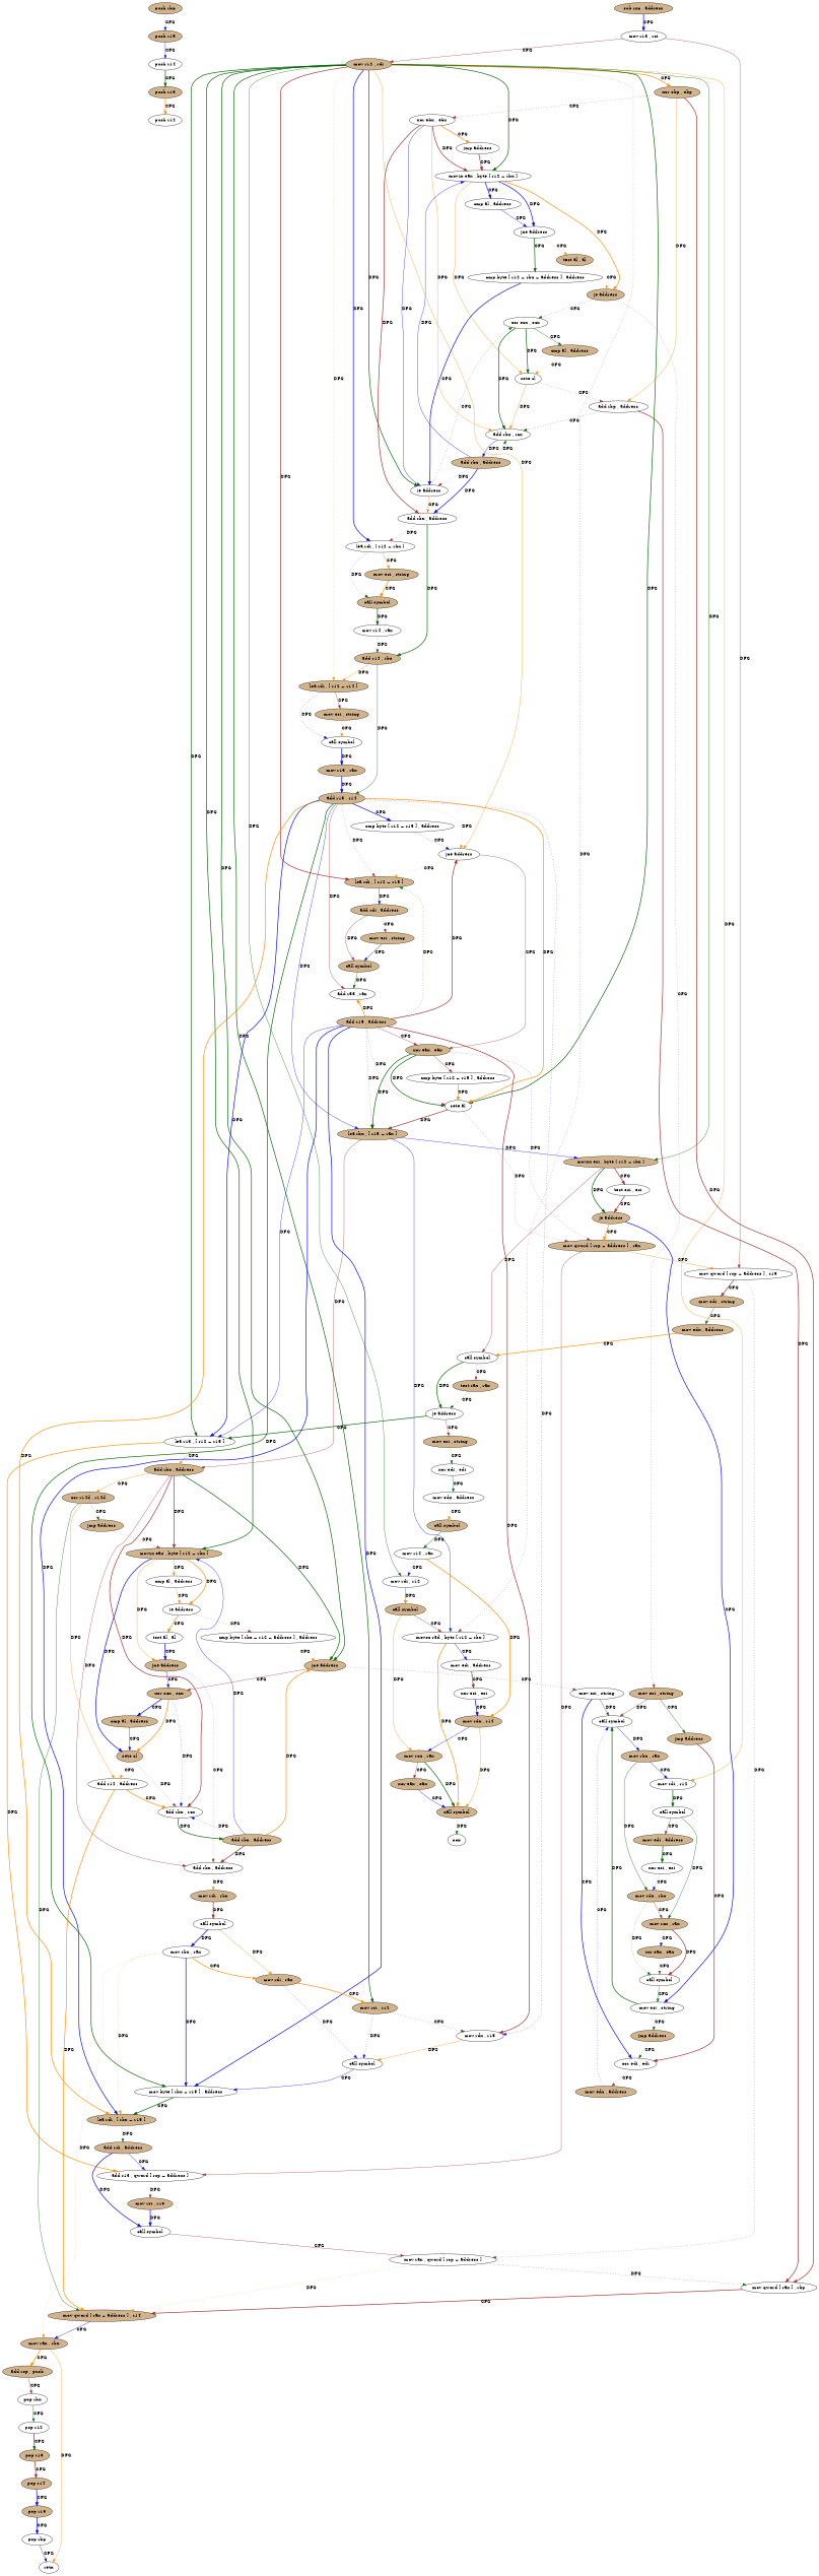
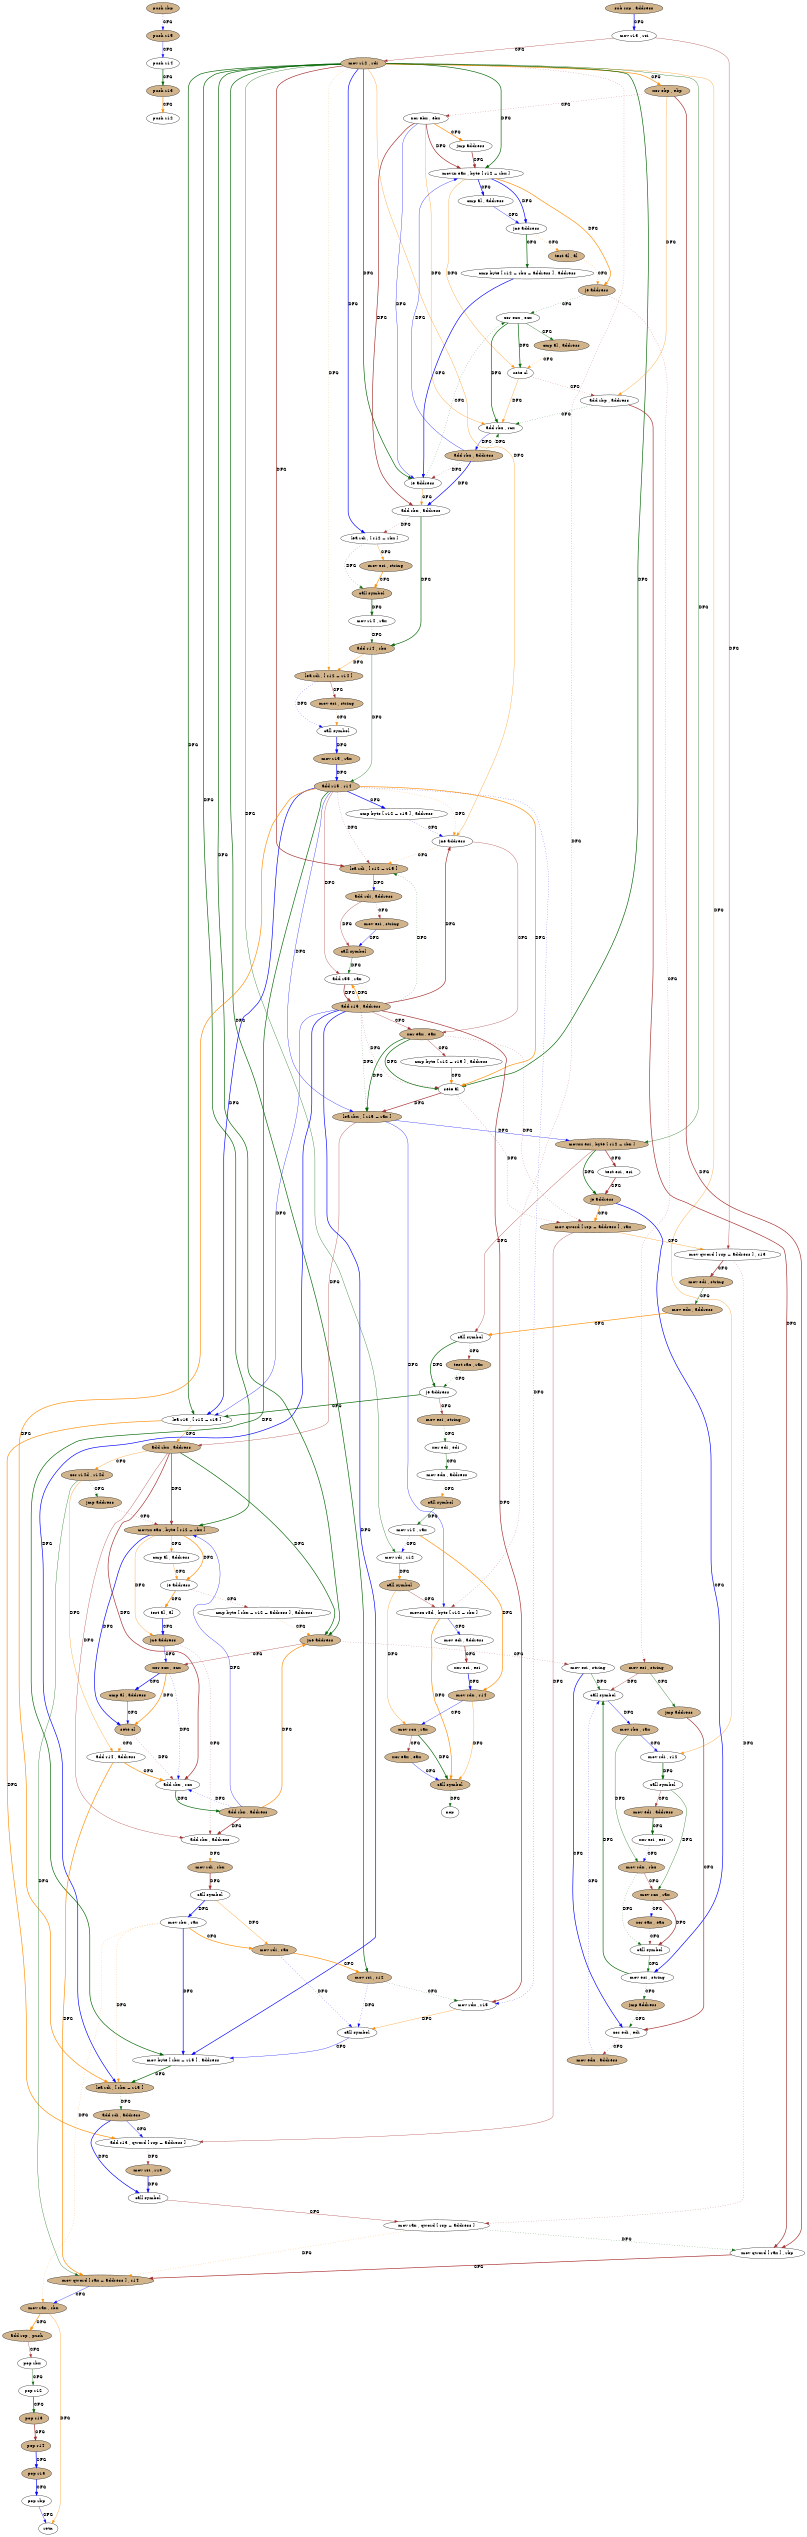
  digraph {
    node [fillcolor=tan style=filled]
    edge [color=brown style=bold]
    n1 [label="push rbp"]
    n2 [label="push r15"]
    n3 [fillcolor=white label="push r14"]
    n4 [label="push r13"]
    n5 [fillcolor=white label="push r12"]
    n6 [label="sub rsp , address"]
    n7 [fillcolor=white label="mov r13 , rsi"]
    n8 [label="mov r12 , rdi"]
    n9 [fillcolor=white label="mov qword [ rsp + address ] , r13"]
    n10 [label="xor ebp , ebp"]
    n11 [fillcolor=white label="movzx eax , byte [ r12 + rbx ]"]
    n12 [fillcolor=white label="je address"]
    n13 [fillcolor=white label="lea rdi , [ r12 + rbx ]"]
    n14 [label="lea rdi , [ r12 + r14 ]"]
    n15 [fillcolor=white label="jne address"]
    n16 [label="lea rdi , [ r12 + r15 ]"]
    n17 [fillcolor=white label="mov rdi , r12"]
    n18 [fillcolor=white label="sete al"]
    n19 [label="movsx esi , byte [ r12 + rbx ]"]
    n20 [fillcolor=white label="lea r13 , [ r12 + r15 ]"]
    n21 [fillcolor=white label="mov rdi , r12"]
    n22 [fillcolor=white label="movsx r8d , byte [ r12 + rbx ]"]
    n23 [label="movzx eax , byte [ r12 + rbx ]"]
    n24 [label="jne address"]
    n25 [label="mov rsi , r12"]
    n26 [label="mov edi , string"]
    n27 [fillcolor=white label="mov rax , qword [ rsp + address ]"]
    n28 [fillcolor=white label="xor ebx , ebx"]
    n29 [fillcolor=white label="add rbp , address"]
    n30 [fillcolor=white label="mov qword [ rax ] , rbp"]
    n31 [fillcolor=white label="cmp al , address"]
    n32 [fillcolor=white label="jne address"]
    n33 [label="je address"]
    n34 [fillcolor=white label="sete cl"]
    n35 [fillcolor=white label="add rbx , address"]
    n36 [fillcolor=white label="xor ecx , ecx"]
    n37 [label="mov esi , string"]
    n38 [label="call symbol"]
    n39 [label="mov esi , string"]
    n40 [fillcolor=white label="call symbol"]
    n41 [label="xor eax , eax"]
    n42 [label="add rdi , address"]
    n43 [fillcolor=white label="call symbol"]
    n44 [label="lea rbx , [ r15 + rax ]"]
    n45 [label="mov qword [ rsp + address ] , rax"]
    n46 [fillcolor=white label="test esi , esi"]
    n47 [label="je address"]
    n48 [fillcolor=white label="call symbol"]
    n49 [label="add rbx , address"]
    n50 [fillcolor=white label="add r13 , qword [ rsp + address ]"]
    n51 [label="call symbol"]
    n52 [fillcolor=white label="mov edi , address"]
    n53 [label="call symbol"]
    n54 [fillcolor=white label="cmp al , address"]
    n55 [fillcolor=white label="je address"]
    n56 [label="jne address"]
    n57 [label="sete cl"]
    n58 [fillcolor=white label="mov esi , string"]
    n59 [label="xor ecx , ecx"]
    n60 [fillcolor=white label="mov rdx , r15"]
    n61 [fillcolor=white label="call symbol"]
    n62 [fillcolor=white label="jmp address"]
    n63 [fillcolor=white label="add rbx , rcx"]
    n64 [label="mov qword [ rax + address ] , r14"]
    n65 [label="add r14 , rbx"]
    n66 [label="add rbx , address"]
    n67 [label="test al , al"]
    n68 [fillcolor=white label="cmp byte [ r12 + rbx + address ] , address"]
    n69 [label="mov esi , string"]
    n70 [label="jmp address"]
    n71 [fillcolor=white label="call symbol"]
    n72 [label="cmp al , address"]
    n73 [fillcolor=white label="xor edi , edi"]
    n74 [label="mov rbx , rax"]
    n75 [label="add r15 , r14"]
    n76 [label="mov edx , address"]
    n77 [fillcolor=white label="mov r14 , rax"]
    n78 [fillcolor=white label="cmp byte [ r12 + r15 ] , address"]
    n79 [fillcolor=white label="add r55 , rax"]
    n80 [fillcolor=white label="mov byte [ rbx + r15 ] , address"]
    n81 [label="lea rdi , [ rbx + r15 ]"]
    n82 [label="mov r15 , rax"]
    n83 [label="add r15 , address"]
    n84 [label="add rdi , address"]
    n85 [fillcolor=white label="cmp byte [ r12 + r15 ] , address"]
    n86 [label="mov esi , string"]
    n87 [label="call symbol"]
    n88 [label="mov rdx , rbx"]
    n89 [label="mov rcx , rax"]
    n90 [fillcolor=white label="call symbol"]
    n91 [label="mov edi , address"]
    n92 [fillcolor=white label="xor esi , esi"]
    n93 [label="xor eax , eax"]
    n94 [fillcolor=white label="mov esi , string"]
    n95 [label="jmp address"]
    n96 [label="xor r14d , r14d"]
    n97 [fillcolor=white label="add rbx , address"]
    n98 [fillcolor=white label="add rbx , rcx"]
    n99 [label="test rax , rax"]
    n100 [fillcolor=white label="je address"]
    n101 [label="mov rsi , r13"]
    n102 [label="mov edx , address"]
    n103 [label="mov esi , string"]
    n104 [fillcolor=white label="xor edi , edi"]
    n105 [fillcolor=white label="mov edx , address"]
    n106 [label="call symbol"]
    n107 [fillcolor=white label="mov r14 , rax"]
    n108 [label="mov rdx , r14"]
    n109 [label="mov rcx , rax"]
    n110 [label="xor eax , eax"]
    n111 [fillcolor=white label="xor esi , esi"]
    n112 [fillcolor=white label=nop]
    n113 [label="jmp address"]
    n114 [fillcolor=white label="add r14 , address"]
    n115 [label="mov rdi , rbx"]
    n116 [label="add rbx , address"]
    n117 [label="mov rax , rbx"]
    n118 [fillcolor=white label="cmp byte [ rbx + r12 + address ] , address"]
    n119 [fillcolor=white label="test al , al"]
    n120 [label="cmp al , address"]
    n121 [fillcolor=white label="call symbol"]
    n122 [fillcolor=white label="mov rbx , rax"]
    n123 [label="mov rdi , rax"]
    n124 [label="add rsp , push"]
    n125 [fillcolor=white label=retn]
    n126 [fillcolor=white label="call symbol"]
    n127 [fillcolor=white label="pop rbx"]
    n128 [fillcolor=white label="pop r12"]
    n129 [label="pop r13"]
    n130 [label="pop r14"]
    n131 [label="pop r15"]
    n132 [fillcolor=white label="pop rbp"]
    n1 -> n2 [color=blue label=CFG style=dotted]
    n2 -> n3 [color=blue label=CFG style=solid]
    n3 -> n4 [color=darkgreen label=CFG]
    n4 -> n5 [color=darkorange label=CFG]
    n6 -> n7 [color=blue label=CFG]
    n7 -> n8 [label=CFG style=solid]
    n7 -> n9 [label=DFG style=solid]
    n8 -> n10 [color=darkorange label=CFG]
    n8 -> n11 [color=darkgreen label=DFG]
    n8 -> n12 [color=darkgreen label=DFG]
    n8 -> n13 [color=blue label=DFG]
    n8 -> n14 [color=darkorange label=DFG style=dotted]
    n8 -> n15 [color=darkorange label=DFG style=solid]
    n8 -> n16 [label=DFG]
    n8 -> n17 [color=darkorange label=DFG style=solid]
    n8 -> n18 [color=darkgreen label=DFG]
    n8 -> n19 [color=darkgreen label=DFG style=solid]
    n8 -> n20 [color=darkgreen label=DFG]
    n8 -> n21 [color=darkgreen label=DFG style=solid]
    n8 -> n22 [label=DFG style=dotted]
    n8 -> n23 [color=darkgreen label=DFG]
    n8 -> n24 [color=darkgreen label=DFG]
    n8 -> n25 [color=darkgreen label=DFG]
    n9 -> n26 [label=CFG]
    n9 -> n27 [label=DFG style=dotted]
    n10 -> n28 [label=CFG style=dotted]
    n10 -> n29 [color=darkorange label=DFG style=solid]
    n10 -> n30 [label=DFG]
    n11 -> n31 [color=blue label=CFG]
    n11 -> n32 [color=blue label=DFG]
    n11 -> n33 [color=darkorange label=DFG]
    n11 -> n34 [color=darkorange label=DFG style=solid]
    n12 -> n35 [color=darkorange label=CFG style=solid]
    n12 -> n36 [color=darkgreen label=CFG style=dotted]
    n13 -> n37 [color=darkorange label=CFG style=solid]
    n13 -> n38 [color=darkgreen label=DFG style=dotted]
    n14 -> n39 [label=CFG style=solid]
    n14 -> n40 [color=blue label=DFG style=dotted]
    n15 -> n16 [color=darkorange label=CFG style=dotted]
    n15 -> n41 [label=CFG style=solid]
    n16 -> n42 [color=blue label=DFG style=solid]
    n17 -> n43 [color=darkgreen label=DFG]
    n18 -> n44 [label=DFG]
    n18 -> n45 [label=DFG style=dotted]
    n19 -> n46 [label=CFG]
    n19 -> n47 [color=darkgreen label=DFG]
    n19 -> n48 [label=DFG style=solid]
    n20 -> n49 [color=darkorange label=CFG style=solid]
    n20 -> n50 [color=darkorange label=DFG]
    n21 -> n51 [color=darkorange label=DFG]
    n22 -> n52 [color=blue label=CFG style=solid]
    n22 -> n53 [color=darkorange label=DFG]
    n23 -> n54 [color=darkorange label=CFG style=solid]
    n23 -> n55 [color=darkorange label=DFG]
    n23 -> n56 [color=darkorange label=DFG style=solid]
    n23 -> n57 [color=blue label=DFG]
    n24 -> n58 [label=CFG style=dotted]
    n24 -> n59 [label=CFG style=solid]
    n25 -> n60 [color=darkgreen label=CFG style=dotted]
    n25 -> n61 [color=blue label=DFG style=dotted]
    n26 -> n102 [color=darkgreen label=CFG style=solid]
    n27 -> n30 [color=darkgreen label=DFG style=dotted]
    n27 -> n64 [color=darkorange label=DFG style=dotted]
    n28 -> n11 [label=DFG]
    n28 -> n12 [color=blue label=DFG style=solid]
    n28 -> n35 [label=DFG]
    n28 -> n62 [color=darkorange label=CFG]
    n28 -> n63 [color=darkorange label=DFG style=solid]
    n29 -> n30 [label=DFG]
    n29 -> n63 [color=darkgreen label=CFG style=dotted]
    n30 -> n64 [label=CFG]
    n31 -> n32 [color=blue label=CFG style=solid]
    n32 -> n67 [color=darkorange label=CFG style=dotted]
    n32 -> n68 [color=darkgreen label=CFG]
    n33 -> n36 [color=darkgreen label=CFG style=dotted]
    n33 -> n69 [label=CFG style=dotted]
    n34 -> n29 [label=CFG style=dotted]
    n34 -> n63 [color=darkorange label=DFG style=solid]
    n35 -> n13 [label=DFG style=dotted]
    n35 -> n65 [color=darkgreen label=DFG]
    n36 -> n34 [color=darkgreen label=DFG]
    n36 -> n63 [color=darkgreen label=DFG]
    n36 -> n72 [color=darkgreen label=CFG style=solid]
    n37 -> n38 [color=darkorange label=CFG]
    n38 -> n77 [color=darkgreen label=DFG]
    n39 -> n40 [color=darkorange label=CFG style=dotted]
    n40 -> n82 [color=blue label=DFG]
    n41 -> n18 [color=darkgreen label=DFG]
    n41 -> n44 [color=darkgreen label=DFG]
    n41 -> n45 [label=DFG style=dotted]
    n41 -> n85 [label=CFG style=solid]
    n42 -> n86 [label=CFG style=dotted]
    n42 -> n87 [label=DFG style=solid]
    n43 -> n89 [color=darkgreen label=DFG style=solid]
    n43 -> n91 [label=CFG style=solid]
    n44 -> n19 [color=blue label=DFG style=solid]
    n44 -> n22 [color=blue label=DFG style=solid]
    n44 -> n49 [label=DFG style=solid]
    n45 -> n9 [color=darkorange label=CFG style=solid]
    n45 -> n50 [label=DFG style=solid]
    n46 -> n47 [label=CFG]
    n47 -> n45 [color=darkorange label=CFG]
    n47 -> n94 [color=blue label=CFG]
    n48 -> n99 [label=CFG style=dotted]
    n48 -> n100 [color=darkgreen label=DFG]
    n49 -> n23 [label=DFG]
    n49 -> n24 [color=darkgreen label=DFG]
    n49 -> n96 [color=darkorange label=CFG style=solid]
    n49 -> n97 [label=DFG style=solid]
    n49 -> n98 [label=DFG]
    n50 -> n101 [label=DFG style=dotted]
    n51 -> n22 [label=CFG style=solid]
    n51 -> n109 [color=darkorange label=DFG style=solid]
    n52 -> n111 [label=CFG]
    n53 -> n112 [color=darkgreen label=DFG style=dotted]
    n54 -> n55 [color=darkorange label=CFG style=solid]
    n55 -> n118 [label=CFG style=dotted]
    n55 -> n119 [color=darkorange label=CFG]
    n56 -> n59 [color=blue label=CFG style=solid]
    n56 -> n97 [label=CFG style=dotted]
    n57 -> n98 [label=DFG style=dotted]
    n57 -> n114 [color=darkorange label=CFG style=dotted]
    n58 -> n71 [color=darkgreen label=DFG style=solid]
    n58 -> n73 [color=blue label=CFG]
    n59 -> n57 [color=darkorange label=DFG]
    n59 -> n98 [color=blue label=DFG style=dotted]
    n59 -> n120 [color=blue label=CFG]
    n60 -> n61 [color=darkorange label=DFG style=solid]
    n61 -> n80 [color=blue label=CFG style=solid]
    n62 -> n11 [label=CFG]
    n63 -> n66 [color=blue label=DFG style=solid]
    n64 -> n117 [color=blue label=CFG style=solid]
    n65 -> n14 [color=darkorange label=DFG style=solid]
    n65 -> n75 [color=darkgreen label=DFG style=solid]
    n66 -> n11 [color=blue label=DFG style=solid]
    n66 -> n12 [label=DFG style=dotted]
    n66 -> n35 [color=blue label=DFG]
    n66 -> n63 [color=darkgreen label=DFG style=dotted]
    n67 -> n33 [color=darkorange label=CFG style=dotted]
    n68 -> n12 [color=blue label=CFG]
    n69 -> n70 [color=darkgreen label=CFG style=solid]
    n69 -> n71 [label=DFG style=solid]
    n70 -> n73 [label=CFG]
    n71 -> n74 [color=blue label=DFG style=solid]
    n72 -> n34 [color=darkorange label=CFG style=dotted]
    n73 -> n76 [label=CFG style=dotted]
    n74 -> n17 [color=blue label=CFG style=solid]
    n74 -> n88 [color=darkgreen label=DFG style=solid]
    n75 -> n15 [color=darkorange label=DFG style=dotted]
    n75 -> n16 [label=DFG style=dotted]
    n75 -> n18 [color=darkorange label=DFG]
    n75 -> n20 [color=blue label=DFG]
    n75 -> n44 [color=blue label=DFG style=solid]
    n75 -> n60 [color=blue label=DFG style=dotted]
    n75 -> n78 [color=blue label=CFG]
    n75 -> n79 [label=DFG style=solid]
    n75 -> n80 [color=darkgreen label=DFG]
    n75 -> n81 [color=darkorange label=DFG]
    n76 -> n71 [color=blue label=CFG style=dotted]
    n77 -> n65 [color=darkgreen label=DFG style=dotted]
    n78 -> n15 [color=blue label=CFG style=dotted]
+   n79 -> n83 [label=DFG]
    n80 -> n81 [color=darkgreen label=CFG]
    n81 -> n84 [color=darkgreen label=DFG style=dotted]
    n82 -> n75 [color=blue label=DFG]
    n83 -> n15 [label=DFG]
    n83 -> n16 [color=darkgreen label=DFG style=dotted]
    n83 -> n18 [label=DFG style=dotted]
    n83 -> n20 [color=blue label=DFG style=solid]
    n83 -> n41 [label=CFG style=solid]
    n83 -> n44 [color=darkgreen label=DFG style=dotted]
    n83 -> n60 [label=DFG]
    n83 -> n79 [color=darkorange label=DFG]
    n83 -> n80 [color=blue label=DFG]
    n83 -> n81 [color=blue label=DFG]
    n84 -> n50 [color=blue label=CFG style=solid]
    n84 -> n126 [color=blue label=DFG]
    n85 -> n18 [color=darkorange label=CFG]
    n86 -> n87 [color=blue label=CFG style=solid]
    n87 -> n79 [color=darkgreen label=DFG style=solid]
    n88 -> n89 [label=CFG style=solid]
    n88 -> n90 [color=darkgreen label=DFG style=dotted]
    n89 -> n90 [label=DFG]
    n89 -> n93 [color=blue label=CFG style=dotted]
    n90 -> n94 [color=darkgreen label=CFG style=solid]
    n91 -> n92 [color=darkgreen label=CFG]
    n92 -> n88 [color=blue label=CFG style=dotted]
    n93 -> n90 [label=CFG style=dotted]
    n94 -> n71 [color=darkgreen label=DFG]
    n94 -> n95 [color=darkgreen label=CFG style=dotted]
    n95 -> n73 [color=darkgreen label=CFG style=dotted]
    n96 -> n64 [color=darkgreen label=DFG style=solid]
    n96 -> n113 [color=darkgreen label=CFG style=dotted]
    n96 -> n114 [color=darkorange label=DFG style=solid]
    n97 -> n115 [color=darkorange label=DFG style=dotted]
    n98 -> n116 [color=darkgreen label=DFG]
    n99 -> n100 [color=darkgreen label=CFG style=dotted]
    n100 -> n20 [color=darkgreen label=CFG]
    n100 -> n103 [label=CFG style=solid]
    n101 -> n126 [color=blue label=DFG]
    n102 -> n48 [color=darkorange label=CFG]
    n103 -> n104 [color=darkgreen label=CFG style=dotted]
    n104 -> n105 [color=darkgreen label=CFG style=solid]
    n105 -> n106 [color=darkorange label=CFG style=dotted]
    n106 -> n107 [color=darkgreen label=DFG style=solid]
    n107 -> n21 [color=blue label=CFG style=dotted]
    n107 -> n108 [color=darkorange label=DFG]
    n108 -> n53 [color=darkorange label=DFG style=solid]
    n108 -> n109 [color=blue label=CFG style=solid]
    n109 -> n53 [color=darkgreen label=DFG]
    n109 -> n110 [label=CFG style=solid]
    n110 -> n53 [color=blue label=CFG style=solid]
    n111 -> n108 [color=blue label=CFG]
    n113 -> n23 [label=CFG style=dotted]
    n114 -> n64 [color=darkorange label=DFG]
    n114 -> n98 [color=darkorange label=CFG]
    n115 -> n121 [label=DFG]
    n116 -> n23 [color=blue label=DFG style=solid]
    n116 -> n24 [color=darkorange label=DFG]
    n116 -> n97 [label=DFG]
    n116 -> n98 [color=blue label=DFG style=dotted]
    n117 -> n124 [color=darkorange label=CFG]
    n117 -> n125 [color=darkorange label=DFG style=solid]
    n118 -> n24 [color=darkorange label=CFG style=dotted]
    n119 -> n56 [color=blue label=CFG]
    n120 -> n57 [color=blue label=CFG style=solid]
    n121 -> n122 [color=blue label=DFG]
    n121 -> n123 [color=darkorange label=DFG style=solid]
    n122 -> n80 [color=blue label=DFG]
    n122 -> n81 [color=darkorange label=DFG style=dotted]
    n122 -> n117 [color=darkorange label=DFG style=dotted]
    n122 -> n123 [color=darkorange label=CFG]
    n123 -> n25 [color=darkorange label=CFG]
    n123 -> n61 [color=blue label=DFG style=dotted]
    n124 -> n127 [label=CFG style=solid]
    n126 -> n27 [label=CFG style=solid]
    n127 -> n128 [color=darkgreen label=CFG style=solid]
    n128 -> n129 [color=darkgreen label=CFG]
    n129 -> n130 [label=CFG]
    n130 -> n131 [color=blue label=CFG]
    n131 -> n132 [color=blue label=CFG]
    n132 -> n125 [color=blue label=CFG style=solid]
  }
